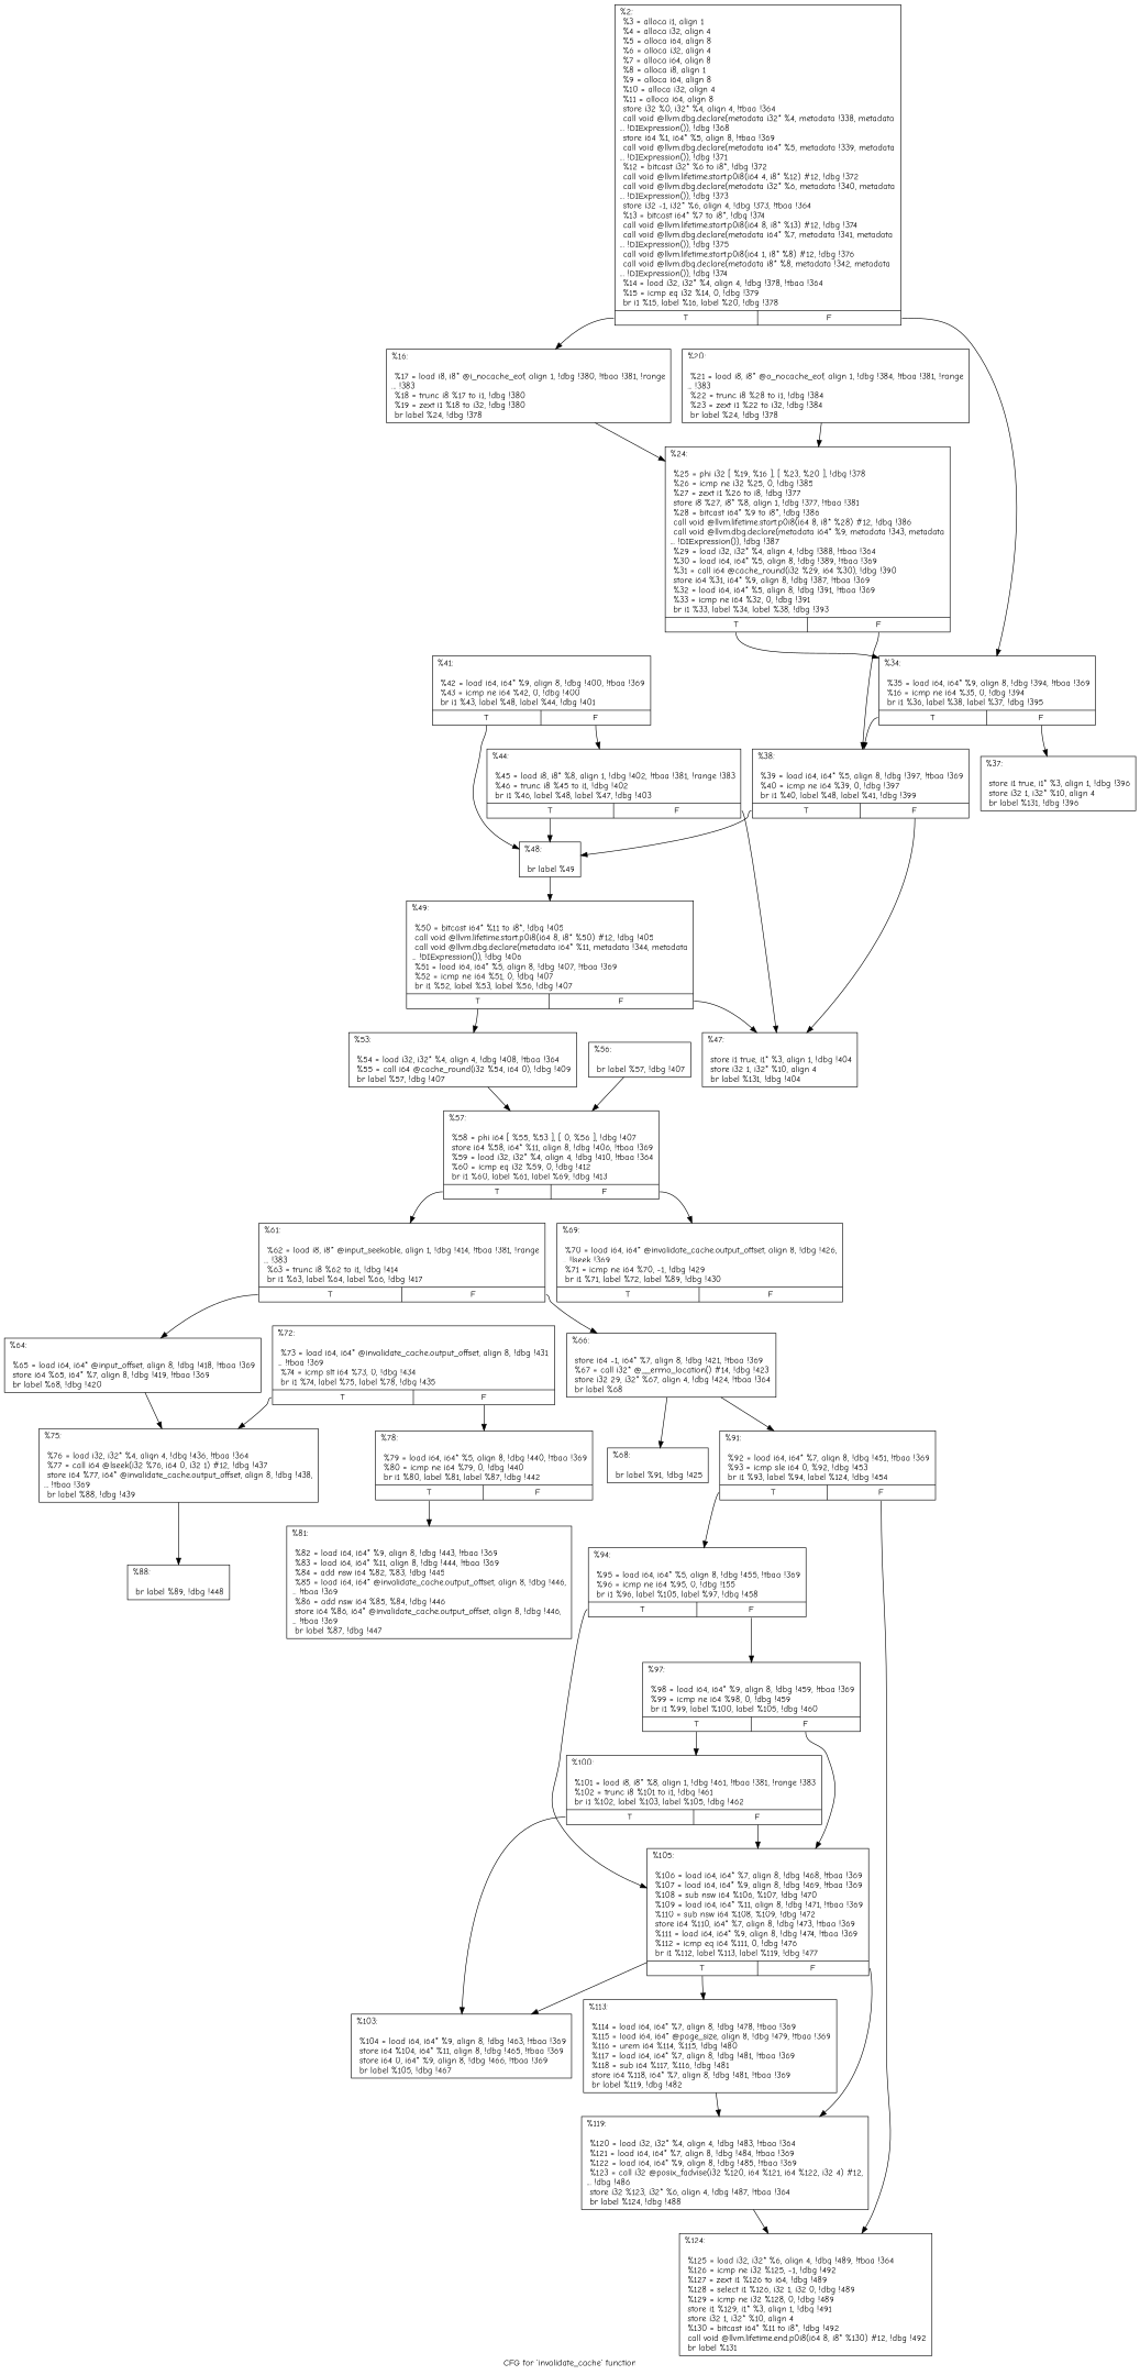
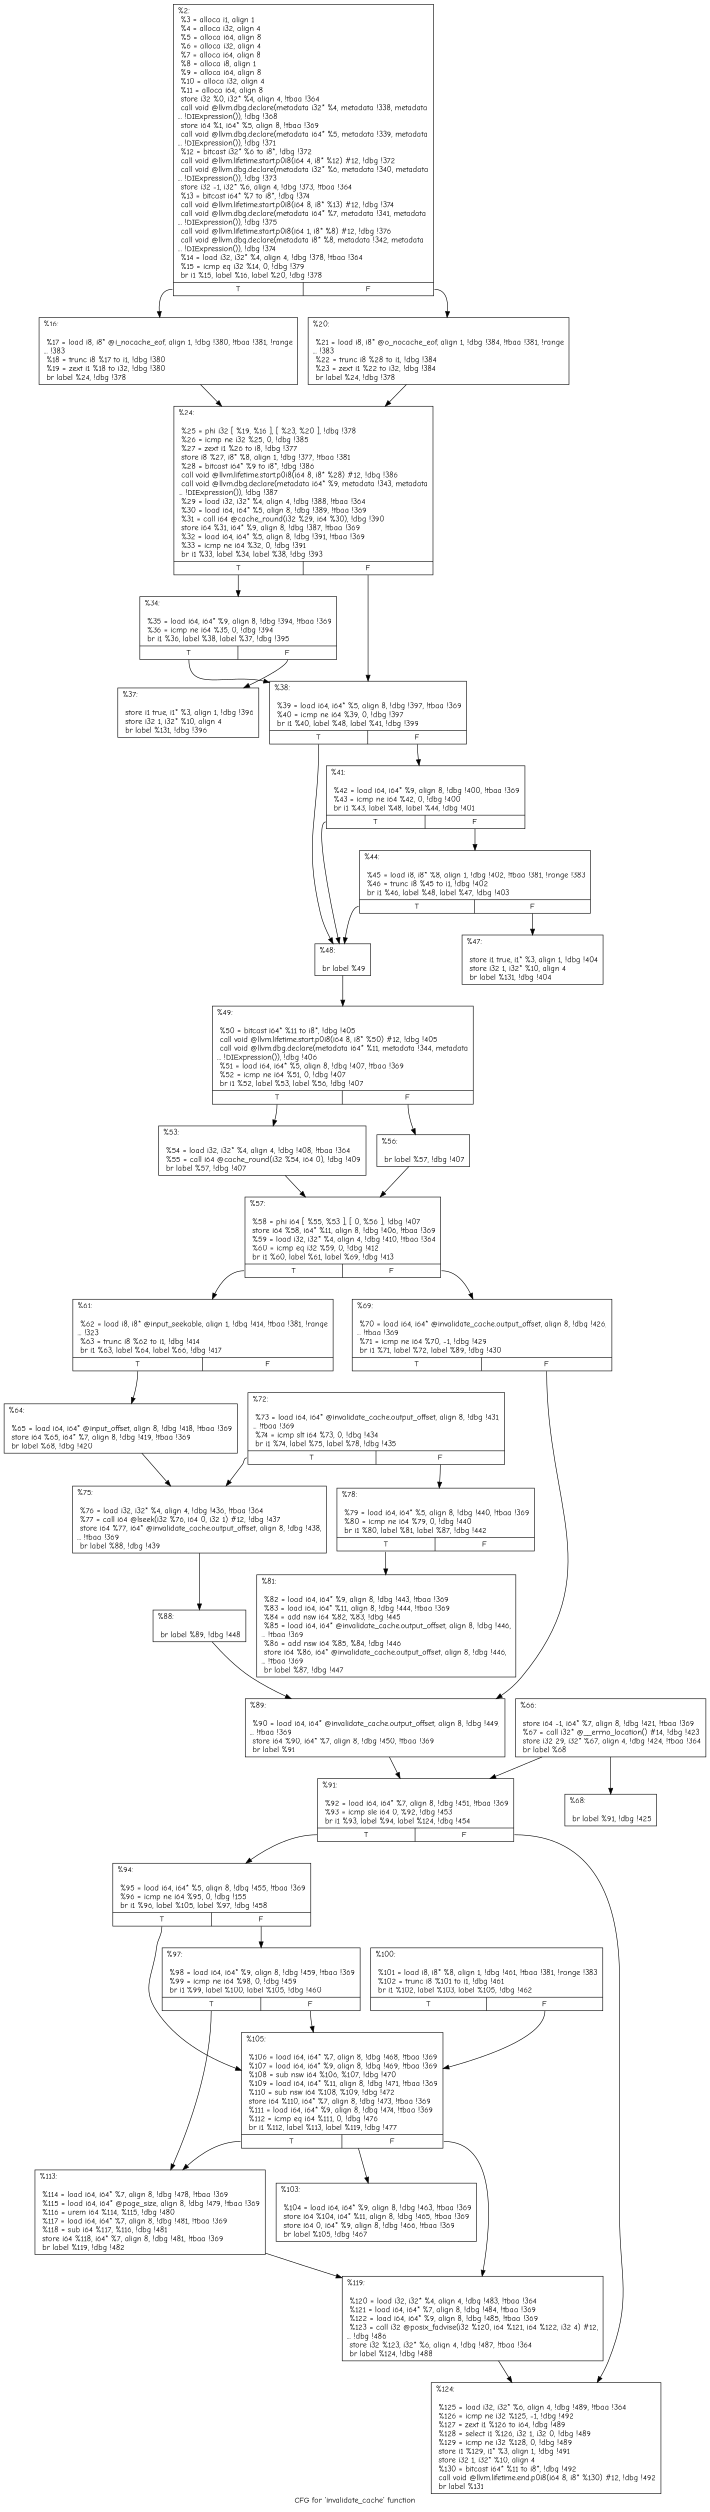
  digraph {
    fontname="Comic Neue"
    label="CFG for 'invalidate_cache' function"
    node [fontname="Comic Neue" shape=record]
    edge [fontname="Comic Neue" tailport=s0]
    n1 [label="{%2:\l  %3 = alloca i1, align 1\l  %4 = alloca i32, align 4\l  %5 = alloca i64, align 8\l  %6 = alloca i32, align 4\l  %7 = alloca i64, align 8\l  %8 = alloca i8, align 1\l  %9 = alloca i64, align 8\l  %10 = alloca i32, align 4\l  %11 = alloca i64, align 8\l  store i32 %0, i32* %4, align 4, !tbaa !364\l  call void @llvm.dbg.declare(metadata i32* %4, metadata !338, metadata\l... !DIExpression()), !dbg !368\l  store i64 %1, i64* %5, align 8, !tbaa !369\l  call void @llvm.dbg.declare(metadata i64* %5, metadata !339, metadata\l... !DIExpression()), !dbg !371\l  %12 = bitcast i32* %6 to i8*, !dbg !372\l  call void @llvm.lifetime.start.p0i8(i64 4, i8* %12) #12, !dbg !372\l  call void @llvm.dbg.declare(metadata i32* %6, metadata !340, metadata\l... !DIExpression()), !dbg !373\l  store i32 -1, i32* %6, align 4, !dbg !373, !tbaa !364\l  %13 = bitcast i64* %7 to i8*, !dbg !374\l  call void @llvm.lifetime.start.p0i8(i64 8, i8* %13) #12, !dbg !374\l  call void @llvm.dbg.declare(metadata i64* %7, metadata !341, metadata\l... !DIExpression()), !dbg !375\l  call void @llvm.lifetime.start.p0i8(i64 1, i8* %8) #12, !dbg !376\l  call void @llvm.dbg.declare(metadata i8* %8, metadata !342, metadata\l... !DIExpression()), !dbg !374\l  %14 = load i32, i32* %4, align 4, !dbg !378, !tbaa !364\l  %15 = icmp eq i32 %14, 0, !dbg !379\l  br i1 %15, label %16, label %20, !dbg !378\l|{<s0>T|<s1>F}}"]
    n2 [label="{%16:\l\l  %17 = load i8, i8* @i_nocache_eof, align 1, !dbg !380, !tbaa !381, !range\l... !383\l  %18 = trunc i8 %17 to i1, !dbg !380\l  %19 = zext i1 %18 to i32, !dbg !380\l  br label %24, !dbg !378\l}"]
    n3 [label="{%20:\l\l  %21 = load i8, i8* @o_nocache_eof, align 1, !dbg !384, !tbaa !381, !range\l... !383\l  %22 = trunc i8 %28 to i1, !dbg !384\l  %23 = zext i1 %22 to i32, !dbg !384\l  br label %24, !dbg !378\l}"]
    n4 [label="{%24:\l\l  %25 = phi i32 [ %19, %16 ], [ %23, %20 ], !dbg !378\l  %26 = icmp ne i32 %25, 0, !dbg !385\l  %27 = zext i1 %26 to i8, !dbg !377\l  store i8 %27, i8* %8, align 1, !dbg !377, !tbaa !381\l  %28 = bitcast i64* %9 to i8*, !dbg !386\l  call void @llvm.lifetime.start.p0i8(i64 8, i8* %28) #12, !dbg !386\l  call void @llvm.dbg.declare(metadata i64* %9, metadata !343, metadata\l... !DIExpression()), !dbg !387\l  %29 = load i32, i32* %4, align 4, !dbg !388, !tbaa !364\l  %30 = load i64, i64* %5, align 8, !dbg !389, !tbaa !369\l  %31 = call i64 @cache_round(i32 %29, i64 %30), !dbg !390\l  store i64 %31, i64* %9, align 8, !dbg !387, !tbaa !369\l  %32 = load i64, i64* %5, align 8, !dbg !391, !tbaa !369\l  %33 = icmp ne i64 %32, 0, !dbg !391\l  br i1 %33, label %34, label %38, !dbg !393\l|{<s0>T|<s1>F}}"]
-   n5 [label="{%34:\l\l  %35 = load i64, i64* %9, align 8, !dbg !394, !tbaa !369\l  %16 = icmp ne i64 %35, 0, !dbg !394\l  br i1 %36, label %38, label %37, !dbg !395\l|{<s0>T|<s1>F}}"]
+   n5 [label="{%34:\l\l  %35 = load i64, i64* %9, align 8, !dbg !394, !tbaa !369\l  %36 = icmp ne i64 %35, 0, !dbg !394\l  br i1 %36, label %38, label %37, !dbg !395\l|{<s0>T|<s1>F}}"]
    n6 [label="{%38:\l\l  %39 = load i64, i64* %5, align 8, !dbg !397, !tbaa !369\l  %40 = icmp ne i64 %39, 0, !dbg !397\l  br i1 %40, label %48, label %41, !dbg !399\l|{<s0>T|<s1>F}}"]
    n7 [label="{%37:\l\l  store i1 true, i1* %3, align 1, !dbg !396\l  store i32 1, i32* %10, align 4\l  br label %131, !dbg !396\l}"]
    n8 [label="{%48:\l\l  br label %49\l}"]
    n9 [label="{%41:\l\l  %42 = load i64, i64* %9, align 8, !dbg !400, !tbaa !369\l  %43 = icmp ne i64 %42, 0, !dbg !400\l  br i1 %43, label %48, label %44, !dbg !401\l|{<s0>T|<s1>F}}"]
    n10 [label="{%49:\l\l  %50 = bitcast i64* %11 to i8*, !dbg !405\l  call void @llvm.lifetime.start.p0i8(i64 8, i8* %50) #12, !dbg !405\l  call void @llvm.dbg.declare(metadata i64* %11, metadata !344, metadata\l... !DIExpression()), !dbg !406\l  %51 = load i64, i64* %5, align 8, !dbg !407, !tbaa !369\l  %52 = icmp ne i64 %51, 0, !dbg !407\l  br i1 %52, label %53, label %56, !dbg !407\l|{<s0>T|<s1>F}}"]
    n11 [label="{%44:\l\l  %45 = load i8, i8* %8, align 1, !dbg !402, !tbaa !381, !range !383\l  %46 = trunc i8 %45 to i1, !dbg !402\l  br i1 %46, label %48, label %47, !dbg !403\l|{<s0>T|<s1>F}}"]
    n12 [label="{%53:\l\l  %54 = load i32, i32* %4, align 4, !dbg !408, !tbaa !364\l  %55 = call i64 @cache_round(i32 %54, i64 0), !dbg !409\l  br label %57, !dbg !407\l}"]
    n13 [label="{%56:\l\l  br label %57, !dbg !407\l}"]
    n14 [label="{%47:\l\l  store i1 true, i1* %3, align 1, !dbg !404\l  store i32 1, i32* %10, align 4\l  br label %131, !dbg !404\l}"]
    n15 [label="{%57:\l\l  %58 = phi i64 [ %55, %53 ], [ 0, %56 ], !dbg !407\l  store i64 %58, i64* %11, align 8, !dbg !406, !tbaa !369\l  %59 = load i32, i32* %4, align 4, !dbg !410, !tbaa !364\l  %60 = icmp eq i32 %59, 0, !dbg !412\l  br i1 %60, label %61, label %69, !dbg !413\l|{<s0>T|<s1>F}}"]
-   n16 [label="{%61:\l\l  %62 = load i8, i8* @input_seekable, align 1, !dbg !414, !tbaa !381, !range\l... !383\l  %63 = trunc i8 %62 to i1, !dbg !414\l  br i1 %63, label %64, label %66, !dbg !417\l|{<s0>T|<s1>F}}"]
-   n17 [label="{%69:\l\l  %70 = load i64, i64* @invalidate_cache.output_offset, align 8, !dbg !426,\l... !lseek !369\l  %71 = icmp ne i64 %70, -1, !dbg !429\l  br i1 %71, label %72, label %89, !dbg !430\l|{<s0>T|<s1>F}}"]
+   n16 [label="{%61:\l\l  %62 = load i8, i8* @input_seekable, align 1, !dbg !414, !tbaa !381, !range\l... !323\l  %63 = trunc i8 %62 to i1, !dbg !414\l  br i1 %63, label %64, label %66, !dbg !417\l|{<s0>T|<s1>F}}"]
+   n17 [label="{%69:\l\l  %70 = load i64, i64* @invalidate_cache.output_offset, align 8, !dbg !426,\l... !tbaa !369\l  %71 = icmp ne i64 %70, -1, !dbg !429\l  br i1 %71, label %72, label %89, !dbg !430\l|{<s0>T|<s1>F}}"]
    n18 [label="{%64:\l\l  %65 = load i64, i64* @input_offset, align 8, !dbg !418, !tbaa !369\l  store i64 %65, i64* %7, align 8, !dbg !419, !tbaa !369\l  br label %68, !dbg !420\l}"]
    n19 [label="{%66:\l\l  store i64 -1, i64* %7, align 8, !dbg !421, !tbaa !369\l  %67 = call i32* @__errno_location() #14, !dbg !423\l  store i32 29, i32* %67, align 4, !dbg !424, !tbaa !364\l  br label %68\l}"]
+   n20 [label="{%89:\l\l  %90 = load i64, i64* @invalidate_cache.output_offset, align 8, !dbg !449,\l... !tbaa !369\l  store i64 %90, i64* %7, align 8, !dbg !450, !tbaa !369\l  br label %91\l}"]
    n21 [label="{%75:\l\l  %76 = load i32, i32* %4, align 4, !dbg !436, !tbaa !364\l  %77 = call i64 @lseek(i32 %76, i64 0, i32 1) #12, !dbg !437\l  store i64 %77, i64* @invalidate_cache.output_offset, align 8, !dbg !438,\l... !tbaa !369\l  br label %88, !dbg !439\l}"]
    n22 [label="{%68:\l\l  br label %91, !dbg !425\l}"]
    n23 [label="{%91:\l\l  %92 = load i64, i64* %7, align 8, !dbg !451, !tbaa !369\l  %93 = icmp sle i64 0, %92, !dbg !453\l  br i1 %93, label %94, label %124, !dbg !454\l|{<s0>T|<s1>F}}"]
    n24 [label="{%72:\l\l  %73 = load i64, i64* @invalidate_cache.output_offset, align 8, !dbg !431,\l... !tbaa !369\l  %74 = icmp slt i64 %73, 0, !dbg !434\l  br i1 %74, label %75, label %78, !dbg !435\l|{<s0>T|<s1>F}}"]
    n25 [label="{%78:\l\l  %79 = load i64, i64* %5, align 8, !dbg !440, !tbaa !369\l  %80 = icmp ne i64 %79, 0, !dbg !440\l  br i1 %80, label %81, label %87, !dbg !442\l|{<s0>T|<s1>F}}"]
    n26 [label="{%94:\l\l  %95 = load i64, i64* %5, align 8, !dbg !455, !tbaa !369\l  %96 = icmp ne i64 %95, 0, !dbg !155\l  br i1 %96, label %105, label %97, !dbg !458\l|{<s0>T|<s1>F}}"]
    n27 [label="{%124:\l\l  %125 = load i32, i32* %6, align 4, !dbg !489, !tbaa !364\l  %126 = icmp ne i32 %125, -1, !dbg !492\l  %127 = zext i1 %126 to i64, !dbg !489\l  %128 = select i1 %126, i32 1, i32 0, !dbg !489\l  %129 = icmp ne i32 %128, 0, !dbg !489\l  store i1 %129, i1* %3, align 1, !dbg !491\l  store i32 1, i32* %10, align 4\l  %130 = bitcast i64* %11 to i8*, !dbg !492\l  call void @llvm.lifetime.end.p0i8(i64 8, i8* %130) #12, !dbg !492\l  br label %131\l}"]
    n28 [label="{%105:\l\l  %106 = load i64, i64* %7, align 8, !dbg !468, !tbaa !369\l  %107 = load i64, i64* %9, align 8, !dbg !469, !tbaa !369\l  %108 = sub nsw i64 %106, %107, !dbg !470\l  %109 = load i64, i64* %11, align 8, !dbg !471, !tbaa !369\l  %110 = sub nsw i64 %108, %109, !dbg !472\l  store i64 %110, i64* %7, align 8, !dbg !473, !tbaa !369\l  %111 = load i64, i64* %9, align 8, !dbg !474, !tbaa !369\l  %112 = icmp eq i64 %111, 0, !dbg !476\l  br i1 %112, label %113, label %119, !dbg !477\l|{<s0>T|<s1>F}}"]
    n29 [label="{%97:\l\l  %98 = load i64, i64* %9, align 8, !dbg !459, !tbaa !369\l  %99 = icmp ne i64 %98, 0, !dbg !459\l  br i1 %99, label %100, label %105, !dbg !460\l|{<s0>T|<s1>F}}"]
    n30 [label="{%88:\l\l  br label %89, !dbg !448\l}"]
    n31 [label="{%81:\l\l  %82 = load i64, i64* %9, align 8, !dbg !443, !tbaa !369\l  %83 = load i64, i64* %11, align 8, !dbg !444, !tbaa !369\l  %84 = add nsw i64 %82, %83, !dbg !445\l  %85 = load i64, i64* @invalidate_cache.output_offset, align 8, !dbg !446,\l... !tbaa !369\l  %86 = add nsw i64 %85, %84, !dbg !446\l  store i64 %86, i64* @invalidate_cache.output_offset, align 8, !dbg !446,\l... !tbaa !369\l  br label %87, !dbg !447\l}"]
    n32 [label="{%113:\l\l  %114 = load i64, i64* %7, align 8, !dbg !478, !tbaa !369\l  %115 = load i64, i64* @page_size, align 8, !dbg !479, !tbaa !369\l  %116 = urem i64 %114, %115, !dbg !480\l  %117 = load i64, i64* %7, align 8, !dbg !481, !tbaa !369\l  %118 = sub i64 %117, %116, !dbg !481\l  store i64 %118, i64* %7, align 8, !dbg !481, !tbaa !369\l  br label %119, !dbg !482\l}"]
    n33 [label="{%119:\l\l  %120 = load i32, i32* %4, align 4, !dbg !483, !tbaa !364\l  %121 = load i64, i64* %7, align 8, !dbg !484, !tbaa !369\l  %122 = load i64, i64* %9, align 8, !dbg !485, !tbaa !369\l  %123 = call i32 @posix_fadvise(i32 %120, i64 %121, i64 %122, i32 4) #12,\l... !dbg !486\l  store i32 %123, i32* %6, align 4, !dbg !487, !tbaa !364\l  br label %124, !dbg !488\l}"]
    n34 [label="{%103:\l\l  %104 = load i64, i64* %9, align 8, !dbg !463, !tbaa !369\l  store i64 %104, i64* %11, align 8, !dbg !465, !tbaa !369\l  store i64 0, i64* %9, align 8, !dbg !466, !tbaa !369\l  br label %105, !dbg !467\l}"]
    n35 [label="{%100:\l\l  %101 = load i8, i8* %8, align 1, !dbg !461, !tbaa !381, !range !383\l  %102 = trunc i8 %101 to i1, !dbg !461\l  br i1 %102, label %103, label %105, !dbg !462\l|{<s0>T|<s1>F}}"]
    n1 -> n2
-   n1 -> n5 [tailport=s1]
+   n1 -> n3 [tailport=s1]
    n2 -> n4 [tailport=""]
    n3 -> n4 [tailport=""]
    n4 -> n5
    n4 -> n6 [tailport=s1]
    n5 -> n6
    n5 -> n7 [tailport=s1]
    n6 -> n8
-   n6 -> n14 [tailport=s1]
+   n6 -> n9 [tailport=s1]
    n8 -> n10 [tailport=""]
    n9 -> n8
    n9 -> n11 [tailport=s1]
    n10 -> n12
-   n10 -> n14 [tailport=s1]
+   n10 -> n13 [tailport=s1]
    n11 -> n8
    n11 -> n14 [tailport=s1]
    n12 -> n15 [tailport=""]
    n13 -> n15 [tailport=""]
    n15 -> n16
    n15 -> n17 [tailport=s1]
    n16 -> n18
-   n16 -> n19 [tailport=s1]
+   n17 -> n20 [tailport=s1]
    n18 -> n21 [tailport=""]
    n19 -> n22 [tailport=""]
    n19 -> n23 [tailport=""]
+   n20 -> n23 [tailport=""]
    n21 -> n30 [tailport=""]
    n23 -> n26
    n23 -> n27 [tailport=s1]
    n24 -> n21
    n24 -> n25 [tailport=s1]
    n25 -> n31
    n26 -> n28
    n26 -> n29 [tailport=s1]
    n28 -> n32
    n28 -> n33 [tailport=s1]
    n28 -> n34 [tailport=""]
    n29 -> n28 [tailport=s1]
-   n29 -> n35
+   n29 -> n32
+   n30 -> n20 [tailport=""]
    n32 -> n33 [tailport=""]
    n33 -> n27 [tailport=""]
    n35 -> n28 [tailport=s1]
-   n35 -> n34
  }
